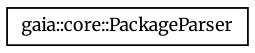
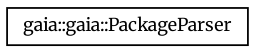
  digraph {
    rankdir=LR
    fontname=Merriweather
-   n1 [color=black fillcolor=white fontname=Merriweather fontsize=10 height=0.2 label="gaia::core::PackageParser" shape=record style=filled width=0.4]
+   n1 [color=black fillcolor=white fontname=Merriweather fontsize=10 height=0.2 label="gaia::gaia::PackageParser" shape=record style=filled width=0.4]
  }
